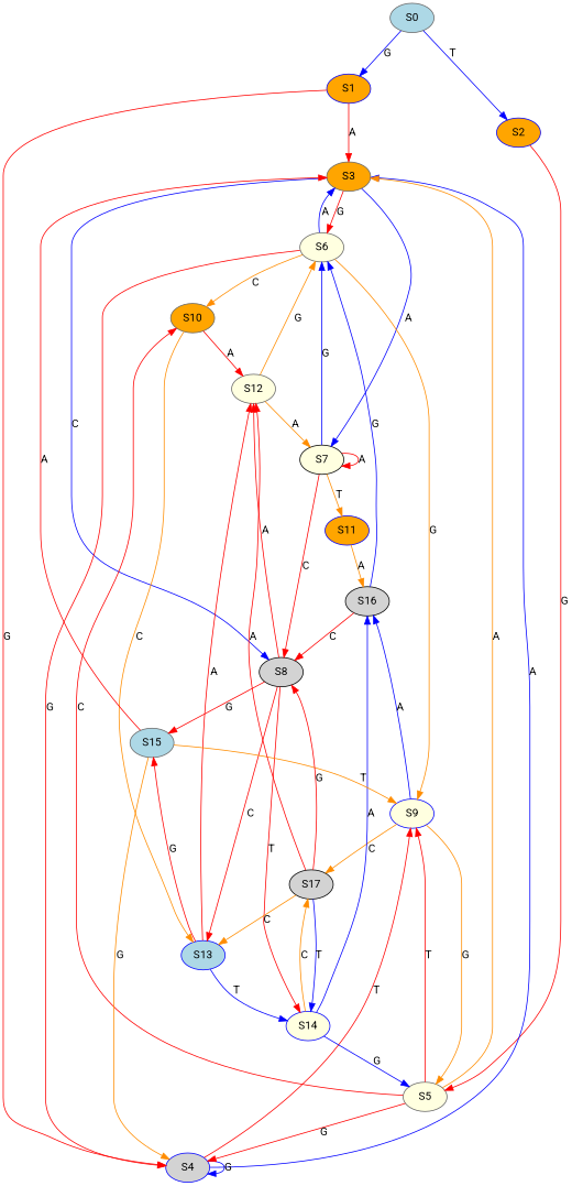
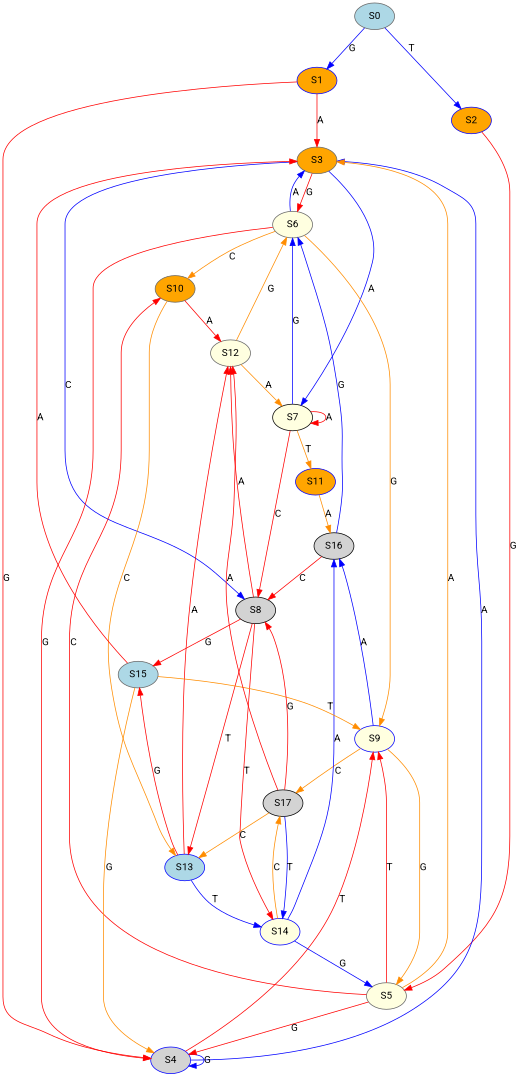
  strict digraph {
    fontname=Roboto
    node [color=gray40 fillcolor=lightyellow fontname=Roboto style=filled]
    edge [color=red fontname=Roboto]
    S0 [fillcolor=lightblue]
    S1 [color=blue fillcolor=orange]
    S2 [color=blue fillcolor=orange]
    S3 [fillcolor=orange]
    S4 [color=blue fillcolor=lightgrey]
    S5
    S6
    S7 [color=black]
    S8 [color=black fillcolor=lightgrey]
    S9 [color=blue]
    S10 [fillcolor=orange]
    S11 [color=blue fillcolor=orange]
    S12
    S13 [color=blue fillcolor=lightblue]
    S14 [color=blue]
    S15 [fillcolor=lightblue]
    S16 [color=black fillcolor=lightgrey]
    S17 [color=black fillcolor=lightgrey]
    S0 -> S1 [color=blue label=G]
    S0 -> S2 [color=blue label=T]
    S1 -> S3 [label=A]
    S1 -> S4 [label=G]
    S2 -> S5 [label=G]
    S3 -> S6 [label=G]
    S3 -> S7 [color=blue label=A]
    S3 -> S8 [color=blue label=C]
    S4 -> S3 [color=blue label=A]
    S4 -> S4 [color=blue label=G]
    S4 -> S9 [label=T]
    S5 -> S3 [color=darkorange label=A]
    S5 -> S4 [label=G]
    S5 -> S9 [label=T]
    S5 -> S10 [label=C]
    S6 -> S3 [color=blue label=A]
    S6 -> S4 [label=G]
    S6 -> S9 [color=darkorange label=G]
    S6 -> S10 [color=darkorange label=C]
    S7 -> S6 [color=blue label=G]
    S7 -> S7 [label=A]
    S7 -> S8 [label=C]
    S7 -> S11 [color=darkorange label=T]
    S8 -> S12 [label=A]
-   S8 -> S13 [label=C]
+   S8 -> S13 [label=T]
    S8 -> S14 [label=T]
    S8 -> S15 [label=G]
    S9 -> S5 [color=darkorange label=G]
    S9 -> S16 [color=blue label=A]
    S9 -> S17 [color=darkorange label=C]
    S10 -> S12 [label=A]
    S10 -> S13 [color=darkorange label=C]
    S11 -> S16 [color=darkorange label=A]
    S12 -> S6 [color=darkorange label=G]
    S12 -> S7 [color=darkorange label=A]
    S13 -> S12 [label=A]
    S13 -> S14 [color=blue label=T]
    S13 -> S15 [label=G]
    S14 -> S5 [color=blue label=G]
    S14 -> S16 [color=blue label=A]
    S14 -> S17 [color=darkorange label=C]
    S15 -> S3 [label=A]
    S15 -> S4 [color=darkorange label=G]
    S15 -> S9 [color=darkorange label=T]
    S16 -> S6 [color=blue label=G]
    S16 -> S8 [label=C]
    S17 -> S8 [label=G]
    S17 -> S12 [label=A]
    S17 -> S13 [color=darkorange label=C]
    S17 -> S14 [color=blue label=T]
  }
